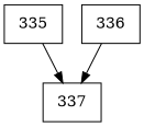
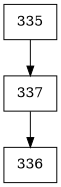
  digraph {
    node [shape=record]
    n1 [label="{335}"]
    n2 [label="{337}"]
    n3 [label="{336}"]
    n1 -> n2
-   n3 -> n2
+   n2 -> n3
  }
